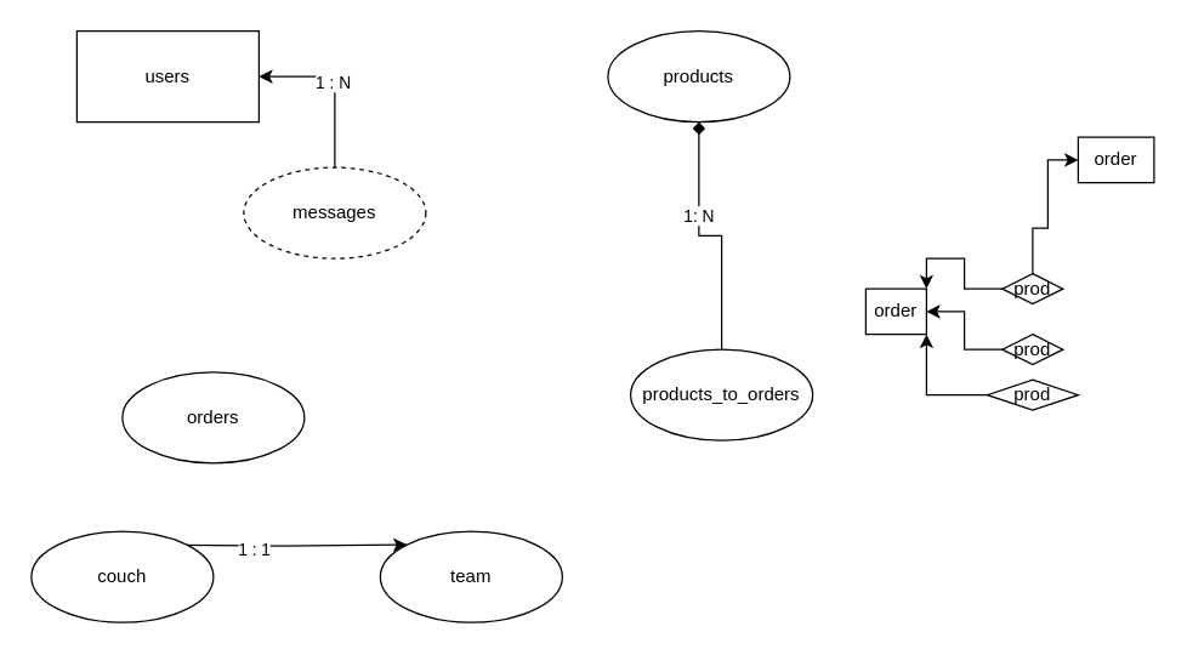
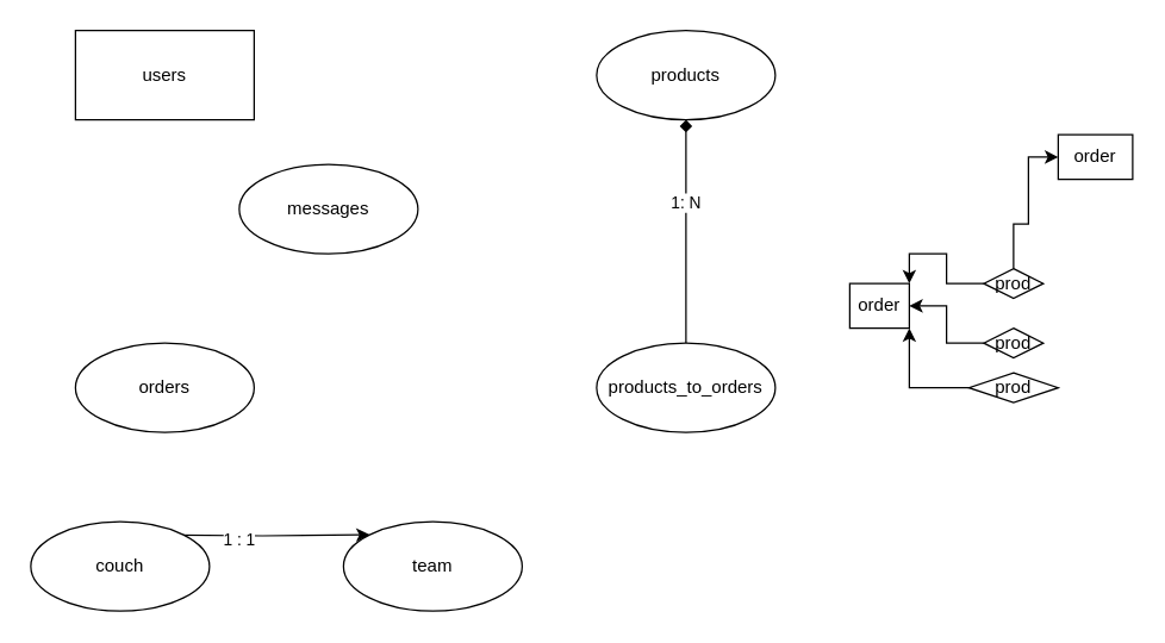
  <mxCell id="0" />
  <mxCell id="1" parent="0" />
  <mxCell id="2" value="users" style="whiteSpace=wrap;html=1;rounded=0;" vertex="1" parent="1"><mxGeometry x="50" y="20" width="120" height="60" as="geometry" /></mxCell>
- <mxCell id="3" style="edgeStyle=orthogonalEdgeStyle;rounded=0;orthogonalLoop=1;jettySize=auto;html=1;entryX=1;entryY=0.5;entryDx=0;entryDy=0;" edge="1" parent="1" source="5" target="2"><mxGeometry relative="1" as="geometry" /></mxCell>
- <mxCell id="4" value="1 : N" style="edgeLabel;html=1;align=center;verticalAlign=middle;resizable=0;points=[];" vertex="1" connectable="0" parent="3"><mxGeometry x="0.031" y="2" relative="1" as="geometry"><mxPoint as="offset" /></mxGeometry></mxCell>
- <mxCell id="5" value="messages" style="ellipse;whiteSpace=wrap;html=1;dashed=1;" vertex="1" parent="1"><mxGeometry x="160" y="110" width="120" height="60" as="geometry" /></mxCell>
- <mxCell id="6" value="orders" style="ellipse;whiteSpace=wrap;html=1;" vertex="1" parent="1"><mxGeometry x="80" y="245" width="120" height="60" as="geometry" /></mxCell>
+ <mxCell id="5" value="messages" style="ellipse;whiteSpace=wrap;html=1;" vertex="1" parent="1"><mxGeometry x="160" y="110" width="120" height="60" as="geometry" /></mxCell>
+ <mxCell id="6" value="orders" style="ellipse;whiteSpace=wrap;html=1;" vertex="1" parent="1"><mxGeometry x="50" y="230" width="120" height="60" as="geometry" /></mxCell>
  <mxCell id="7" value="products" style="ellipse;whiteSpace=wrap;html=1;" vertex="1" parent="1"><mxGeometry x="400" y="20" width="120" height="60" as="geometry" /></mxCell>
  <mxCell id="8" style="edgeStyle=orthogonalEdgeStyle;rounded=0;orthogonalLoop=1;jettySize=auto;html=1;entryX=0;entryY=0;entryDx=0;entryDy=0;" edge="1" parent="1" target="11"><mxGeometry relative="1" as="geometry"><mxPoint x="120" y="359" as="sourcePoint" /></mxGeometry></mxCell>
  <mxCell id="9" value="1 : 1" style="edgeLabel;html=1;align=center;verticalAlign=middle;resizable=0;points=[];" vertex="1" connectable="0" parent="8"><mxGeometry x="-0.254" y="-2" relative="1" as="geometry"><mxPoint x="-8" as="offset" /></mxGeometry></mxCell>
  <mxCell id="10" value="couch" style="ellipse;whiteSpace=wrap;html=1;" vertex="1" parent="1"><mxGeometry x="20" y="350" width="120" height="60" as="geometry" /></mxCell>
- <mxCell id="11" value="team" style="ellipse;whiteSpace=wrap;html=1;" vertex="1" parent="1"><mxGeometry x="250" y="350" width="120" height="60" as="geometry" /></mxCell>
+ <mxCell id="11" value="team" style="ellipse;whiteSpace=wrap;html=1;" vertex="1" parent="1"><mxGeometry x="230" y="350" width="120" height="60" as="geometry" /></mxCell>
  <mxCell id="12" style="edgeStyle=orthogonalEdgeStyle;rounded=0;orthogonalLoop=1;jettySize=auto;html=1;entryX=0.5;entryY=1;entryDx=0;entryDy=0;endArrow=diamond;" edge="1" parent="1" source="14" target="7"><mxGeometry relative="1" as="geometry" /></mxCell>
  <mxCell id="13" value="1: N" style="edgeLabel;html=1;align=center;verticalAlign=middle;resizable=0;points=[];" vertex="1" connectable="0" parent="12"><mxGeometry x="0.263" y="1" relative="1" as="geometry"><mxPoint as="offset" /></mxGeometry></mxCell>
- <mxCell id="14" value="products_to_orders" style="ellipse;whiteSpace=wrap;html=1;" vertex="1" parent="1"><mxGeometry x="415" y="230" width="120" height="60" as="geometry" /></mxCell>
+ <mxCell id="14" value="products_to_orders" style="ellipse;whiteSpace=wrap;html=1;" vertex="1" parent="1"><mxGeometry x="400" y="230" width="120" height="60" as="geometry" /></mxCell>
  <mxCell id="15" style="edgeStyle=orthogonalEdgeStyle;rounded=0;orthogonalLoop=1;jettySize=auto;html=1;entryX=1;entryY=0;entryDx=0;entryDy=0;" edge="1" parent="1" source="17" target="18"><mxGeometry relative="1" as="geometry" /></mxCell>
  <mxCell id="16" style="edgeStyle=orthogonalEdgeStyle;rounded=0;orthogonalLoop=1;jettySize=auto;html=1;entryX=0;entryY=0.5;entryDx=0;entryDy=0;" edge="1" parent="1" source="17" target="23"><mxGeometry relative="1" as="geometry"><Array as="points"><mxPoint x="680" y="150" /><mxPoint x="690" y="150" /><mxPoint x="690" y="105" /></Array></mxGeometry></mxCell>
  <mxCell id="17" value="prod" style="rhombus;whiteSpace=wrap;html=1;" vertex="1" parent="1"><mxGeometry x="660" y="180" width="40" height="20" as="geometry" /></mxCell>
  <mxCell id="18" value="order" style="whiteSpace=wrap;html=1;" vertex="1" parent="1"><mxGeometry x="570" y="190" width="40" height="30" as="geometry" /></mxCell>
  <mxCell id="19" style="edgeStyle=orthogonalEdgeStyle;rounded=0;orthogonalLoop=1;jettySize=auto;html=1;entryX=1;entryY=0.5;entryDx=0;entryDy=0;" edge="1" parent="1" source="20" target="18"><mxGeometry relative="1" as="geometry" /></mxCell>
  <mxCell id="20" value="prod" style="rhombus;whiteSpace=wrap;html=1;" vertex="1" parent="1"><mxGeometry x="660" y="220" width="40" height="20" as="geometry" /></mxCell>
  <mxCell id="21" style="edgeStyle=orthogonalEdgeStyle;rounded=0;orthogonalLoop=1;jettySize=auto;html=1;entryX=1;entryY=1;entryDx=0;entryDy=0;" edge="1" parent="1" source="22" target="18"><mxGeometry relative="1" as="geometry" /></mxCell>
  <mxCell id="22" value="prod" style="rhombus;whiteSpace=wrap;html=1;" vertex="1" parent="1"><mxGeometry x="650" y="250" width="60" height="20" as="geometry" /></mxCell>
  <mxCell id="23" value="order" style="whiteSpace=wrap;html=1;" vertex="1" parent="1"><mxGeometry x="710" y="90" width="50" height="30" as="geometry" /></mxCell>
